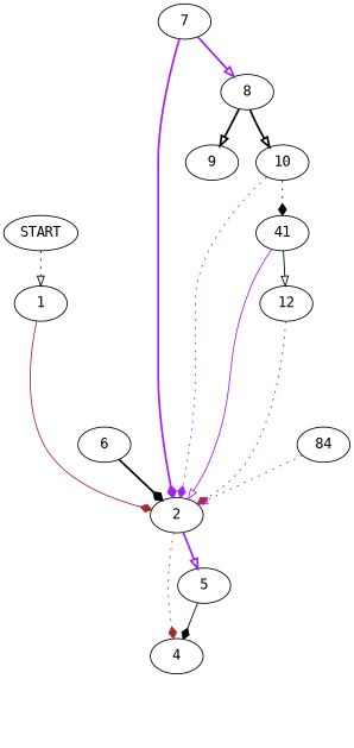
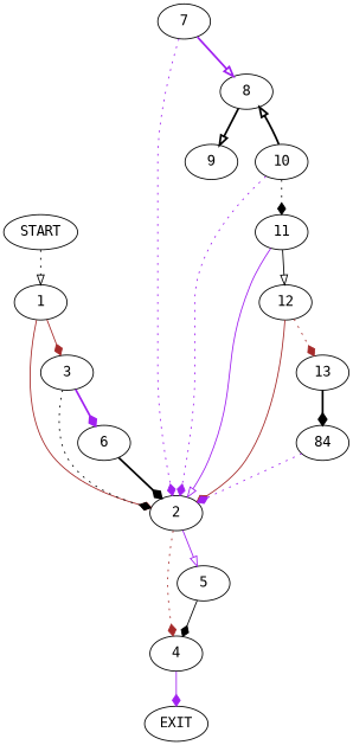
  digraph {
    fontname="DejaVu Sans Mono"
    node [fontname="DejaVu Sans Mono"]
    edge [arrowhead=diamond color=black fontname="DejaVu Sans Mono" style=dotted]
    n1 [label=START]
    1
    2
+   3
+   n5 [label=EXIT]
    4
    5
    6
    7
    8
    9
    10
-   11 [label=41]
+   11
    12
+   13
    n16 [label=84]
    n1 -> 1 [arrowhead=onormal]
    1 -> 2 [color=brown style=solid]
+   1 -> 3 [color=brown style=solid]
    2 -> 4 [color=brown]
-   2 -> 5 [arrowhead=onormal color=purple style=bold]
+   2 -> 5 [arrowhead=onormal color=purple style=solid]
+   3 -> 2
+   3 -> 6 [color=purple style=bold]
+   4 -> n5 [color=purple style=solid]
    5 -> 4 [style=solid]
    6 -> 2 [style=bold]
-   7 -> 2 [color=purple style=bold]
+   7 -> 2 [color=purple]
    7 -> 8 [arrowhead=onormal color=purple style=bold]
    8 -> 9 [arrowhead=onormal style=bold]
-   8 -> 10 [arrowhead=onormal style=bold]
+   10 -> 8 [arrowhead=onormal style=bold]
    10 -> 2 [color=purple]
    10 -> 11
    11 -> 2 [arrowhead=onormal color=purple style=solid]
    11 -> 12 [arrowhead=onormal style=solid]
-   12 -> 2 [color=brown]
-   n16 -> 2 [arrowhead=onormal color=purple]
+   12 -> 2 [color=brown style=solid]
+   12 -> 13 [color=brown]
+   13 -> n16 [style=bold]
+   n16 -> 2 [color=purple]
  }
